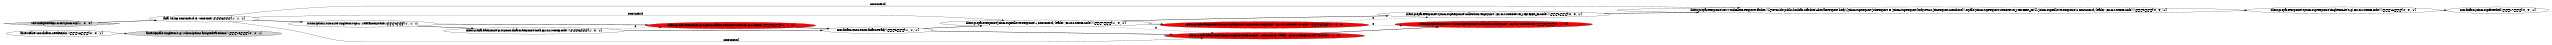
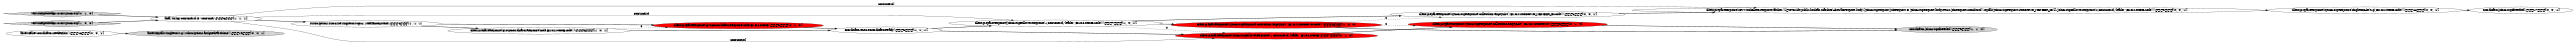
  digraph {
    rankdir=LR
    node [fillcolor=white shape=ellipse style=filled]
    edge [style=bold]
    n1 [fillcolor=lightgray label="assertEquals(singleton(t1p),subscriptions.assignedPartitions())@@@19@@@['0', '0', '1']"]
    n2 [label="client.prepareResponse(syncGroupResponse(singletonList(t1p),Errors.NONE.code()))@@@16@@@['0', '0', '1']"]
    n3 [label="coordinator.joinGroupIfNeeded()@@@17@@@['0', '0', '1']"]
    n4 [fillcolor=red label="client.prepareResponse(syncGroupResponse(Collections.emptyList(),Errors.UNKNOWN))@@@8@@@['0', '1', '0']"]
+   n5 [fillcolor=lightgray label="coordinator.joinGroupIfNeeded()@@@9@@@['1', '1', '0']"]
    n6 [label="assertFalse(coordinator.needRejoin())@@@18@@@['0', '0', '1']"]
+   n7 [fillcolor=lightgray label="testUnexpectedErrorOnSyncGroup['0', '1', '0']" shape=diamond]
    n8 [label="final String consumerId = \"consumer\"@@@3@@@['1', '1', '1']"]
    n9 [label="client.prepareResponse(joinGroupFollowerResponse(1,consumerId,\"leader\",Errors.NONE.code()))@@@7@@@['1', '0', '1']"]
    n10 [fillcolor=red label="client.prepareResponse(joinGroupFollowerResponse(1,consumerId,\"leader\",Errors.NONE))@@@7@@@['0', '1', '0']"]
    n11 [label="client.prepareResponse(new MockClient.RequestMatcher(){@Override public boolean matches(AbstractRequest body){JoinGroupRequest joinRequest = (JoinGroupRequest)bodyreturn joinRequest.memberId().equals(JoinGroupRequest.UNKNOWN_MEMBER_ID)}},joinGroupFollowerResponse(2,consumerId,\"leader\",Errors.NONE.code()))@@@9@@@['0', '0', '1']"]
    n12 [label="subscriptions.subscribe(singleton(topic1),rebalanceListener)@@@4@@@['1', '1', '1']"]
    n13 [label="coordinator.ensureCoordinatorReady()@@@6@@@['1', '1', '1']"]
    n14 [label="client.prepareResponse(syncGroupResponse(Collections.emptyList(),Errors.UNKNOWN_MEMBER_ID.code()))@@@8@@@['0', '0', '1']"]
    n15 [fillcolor=red label="client.prepareResponse(syncGroupResponse(Collections.emptyList(),Errors.UNKNOWN.code()))@@@8@@@['1', '0', '0']"]
    n16 [fillcolor=red label="client.prepareResponse(groupCoordinatorResponse(node,Errors.NONE))@@@5@@@['0', '1', '0']"]
    n17 [fillcolor=lightgray label="testUnexpectedErrorOnSyncGroup['1', '0', '0']" shape=diamond]
    n18 [label="client.prepareResponse(groupCoordinatorResponse(node,Errors.NONE.code()))@@@5@@@['1', '0', '1']"]
    n2 -> n3
+   n4 -> n5
    n6 -> n1
+   n7 -> n8
    n8 -> n9 [label=consumerId style=solid]
    n8 -> n10 [label=consumerId style=solid]
    n8 -> n11 [label=consumerId style=solid]
    n8 -> n12
    n9 -> n10 [label=0 style=dashed]
    n9 -> n14
    n9 -> n15
    n10 -> n4
    n11 -> n2
    n12 -> n16
    n12 -> n18
    n13 -> n9
    n13 -> n10
    n14 -> n11
    n15 -> n4 [label=0 style=dashed]
+   n15 -> n5
    n15 -> n14 [label=0 style=dashed]
    n16 -> n13
    n17 -> n8
    n18 -> n13
    n18 -> n16 [label=0 style=dashed]
  }
